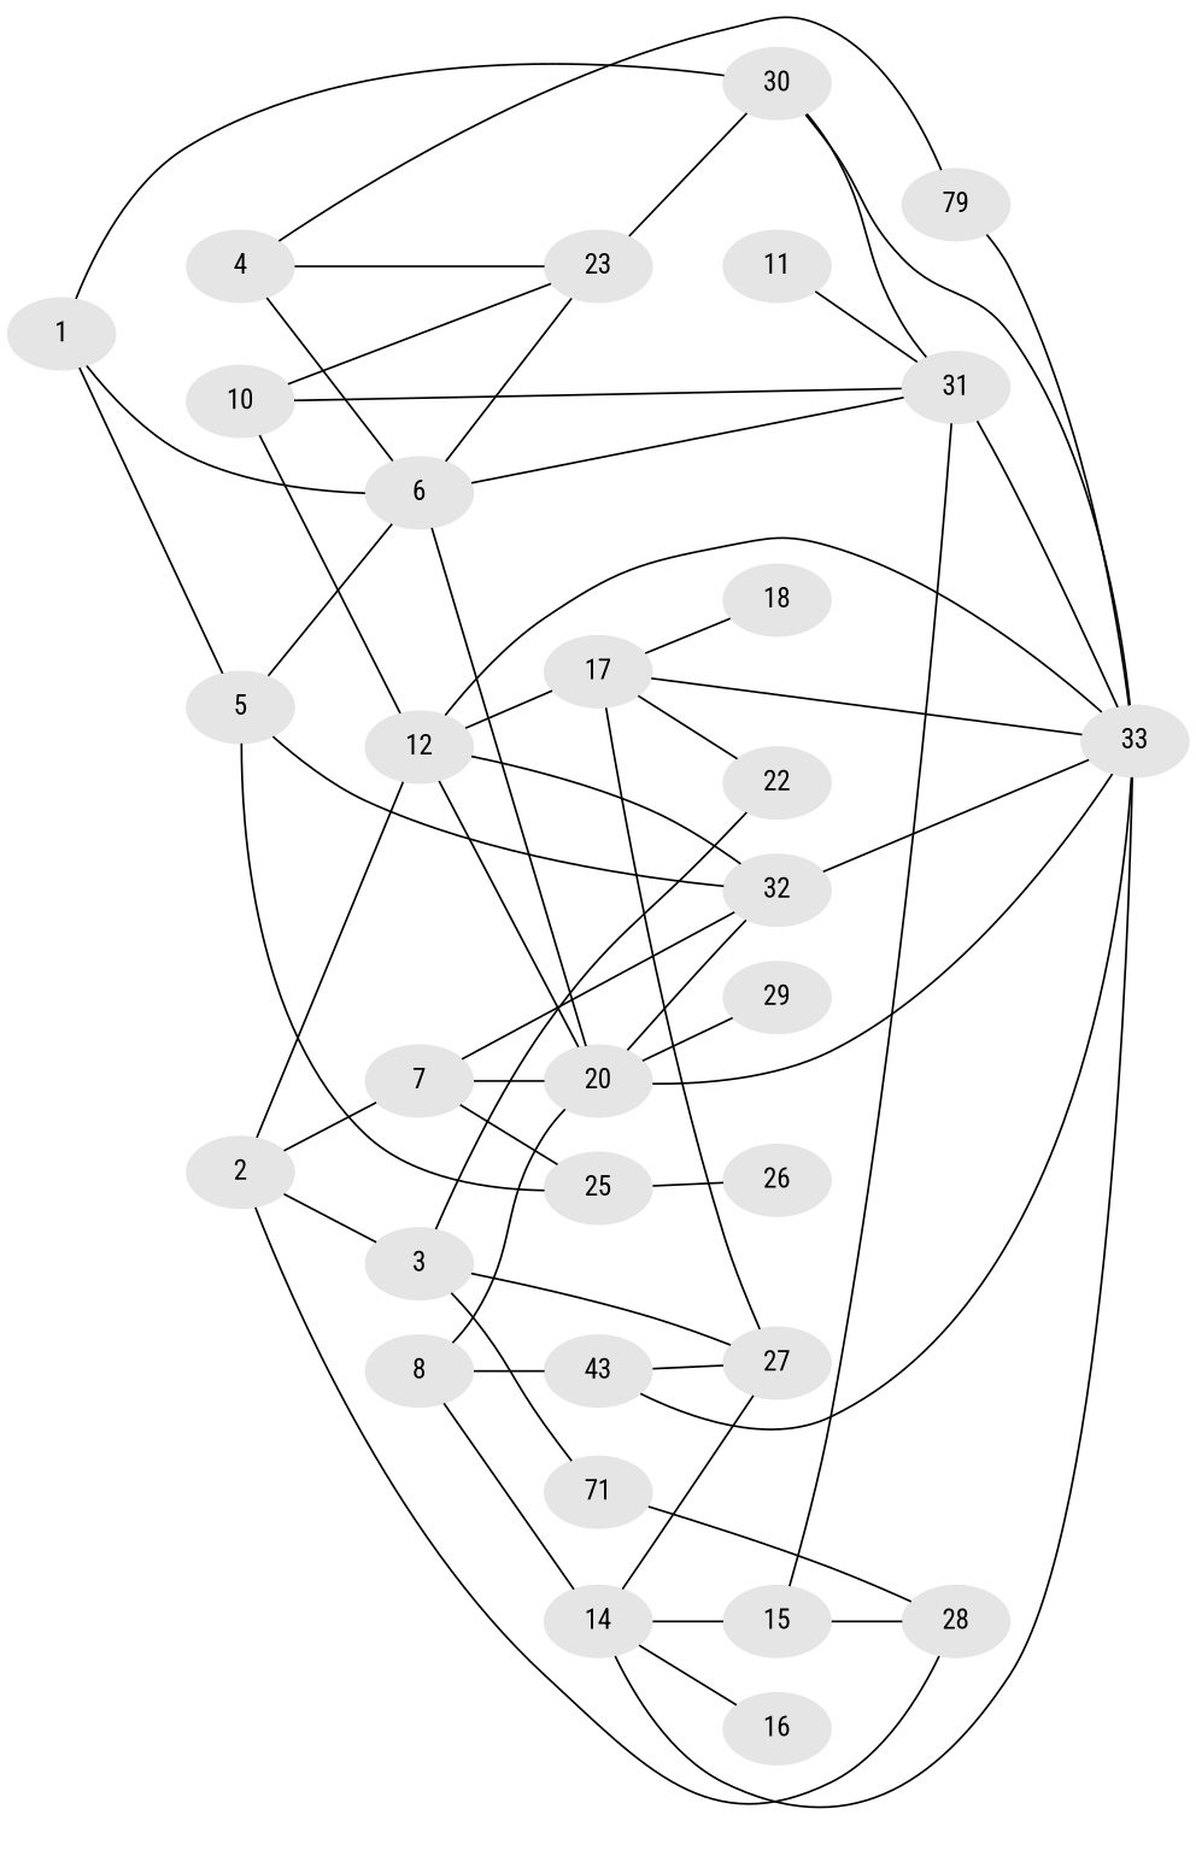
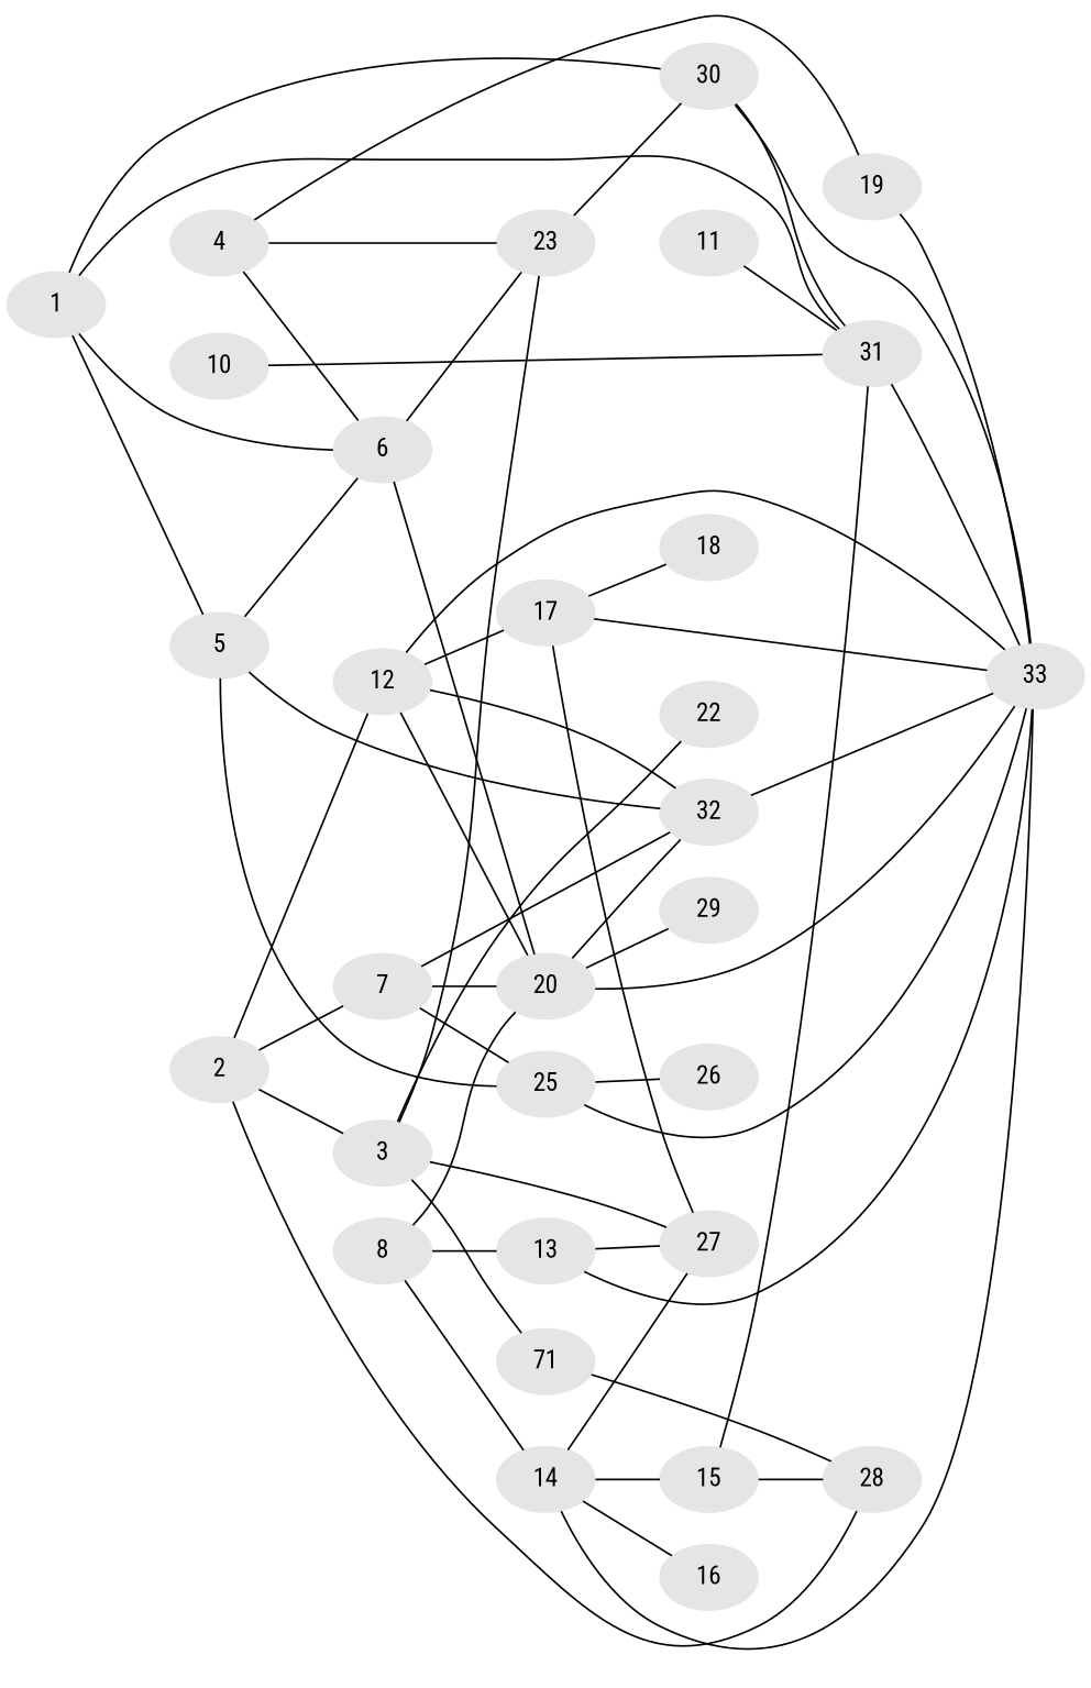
  graph {
    fontname="Roboto Condensed"
    rankdir=LR
    node [color=gray90 fontname="Roboto Condensed" style=filled]
    edge [fontname="Roboto Condensed" weight=1.0]
    1
    5
    6
    30
    31
    25
    32
    23
    20
    33
    2
    3
    7
    12
    28
    n16 [label=71]
    22
    27
    17
    4
-   19 [label=79]
+   19
    26
    29
    8
-   13 [label=43]
+   13
    14
    15
    16
    10
    11
    18
    1 -- 5
    1 -- 6
    1 -- 30
-   6 -- 31
+   1 -- 31
    5 -- 6
    5 -- 25
    5 -- 32
    6 -- 23
    6 -- 20
    30 -- 31
    30 -- 33
    31 -- 33
+   25 -- 33
    25 -- 26
    32 -- 33 [weight=2.0]
    23 -- 30
    20 -- 32
    20 -- 33
    20 -- 29
    2 -- 3
    2 -- 7
    2 -- 12
    2 -- 28
-   10 -- 23
+   3 -- 23
    3 -- n16
    3 -- 22
    3 -- 27
    7 -- 25
    7 -- 32
    7 -- 20
    12 -- 32 [weight=2.0]
    12 -- 20
    12 -- 33
    12 -- 17
    n16 -- 28
    17 -- 33
-   17 -- 22
    17 -- 27
    17 -- 18
    4 -- 6
    4 -- 23
    4 -- 19
    19 -- 33 [weight=2.0]
    8 -- 20
    8 -- 13
    8 -- 14
    13 -- 33
    13 -- 27
    14 -- 33
    14 -- 27
    14 -- 15
    14 -- 16
    15 -- 31
    15 -- 28
    10 -- 31
-   10 -- 12
    11 -- 31
  }
